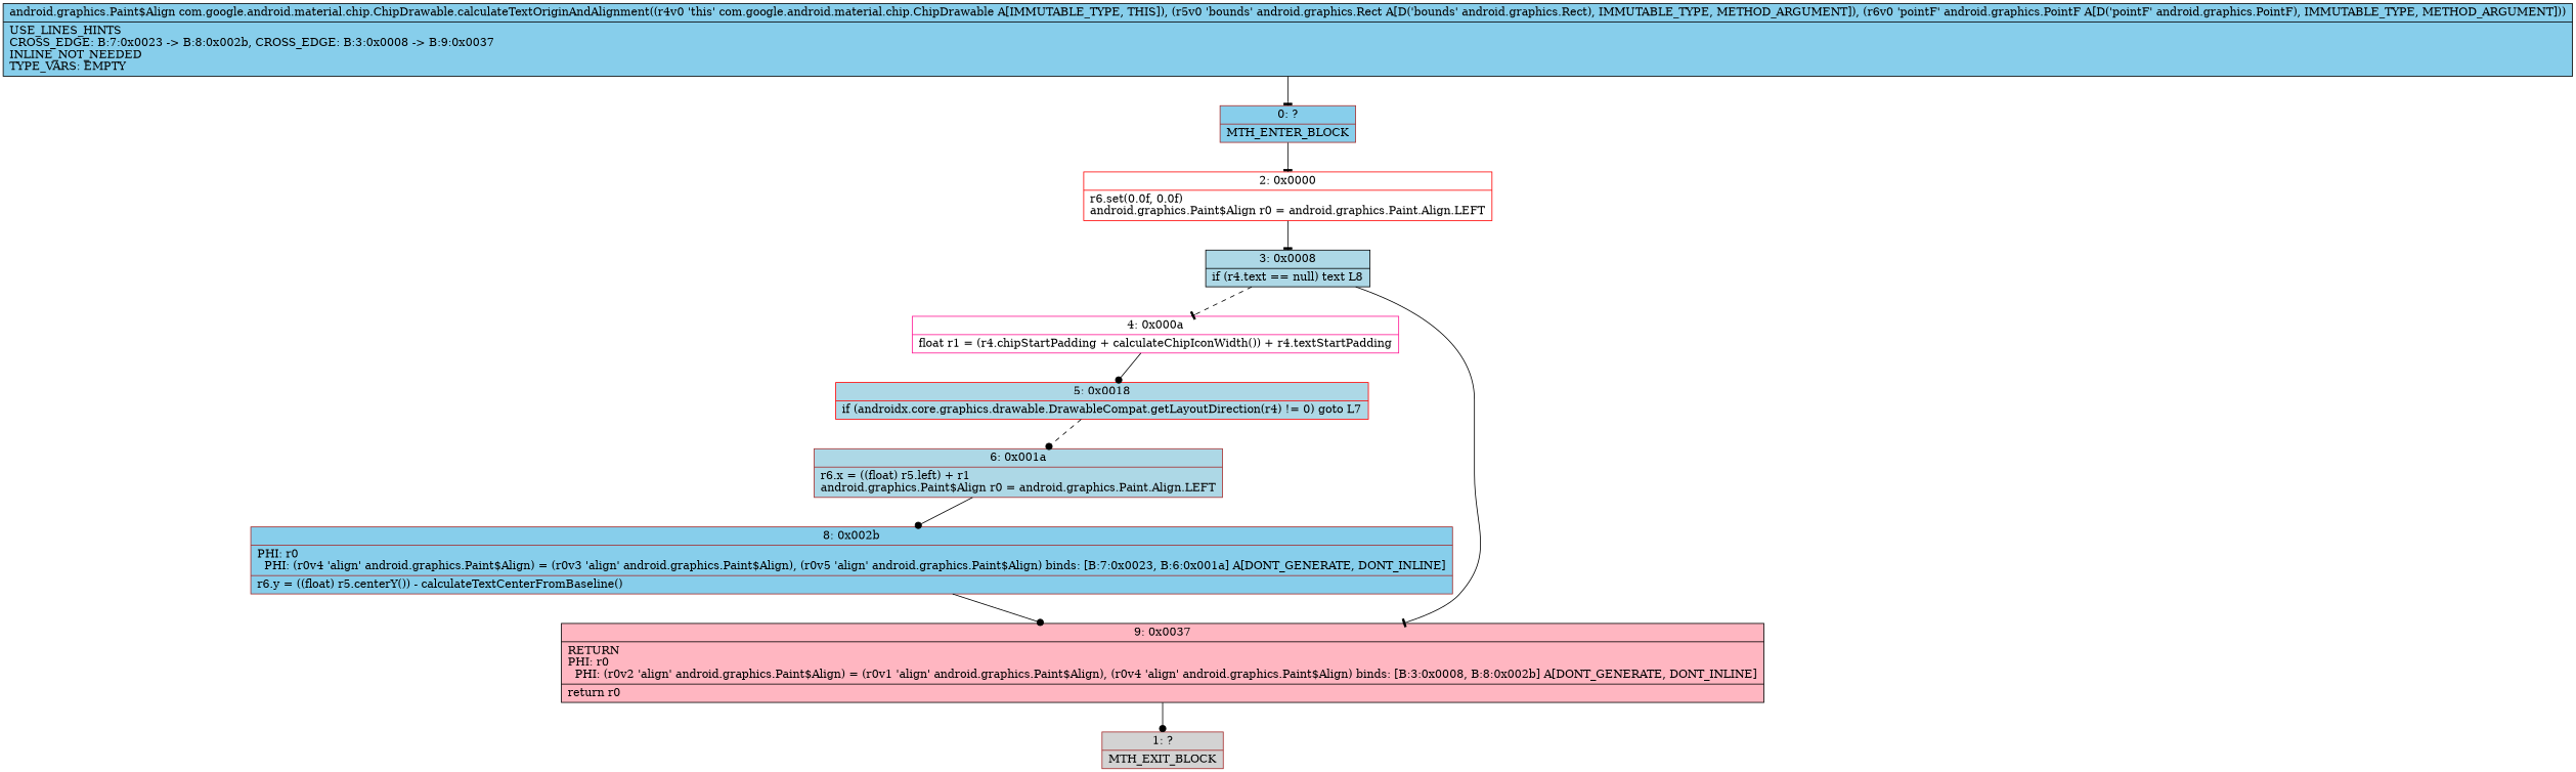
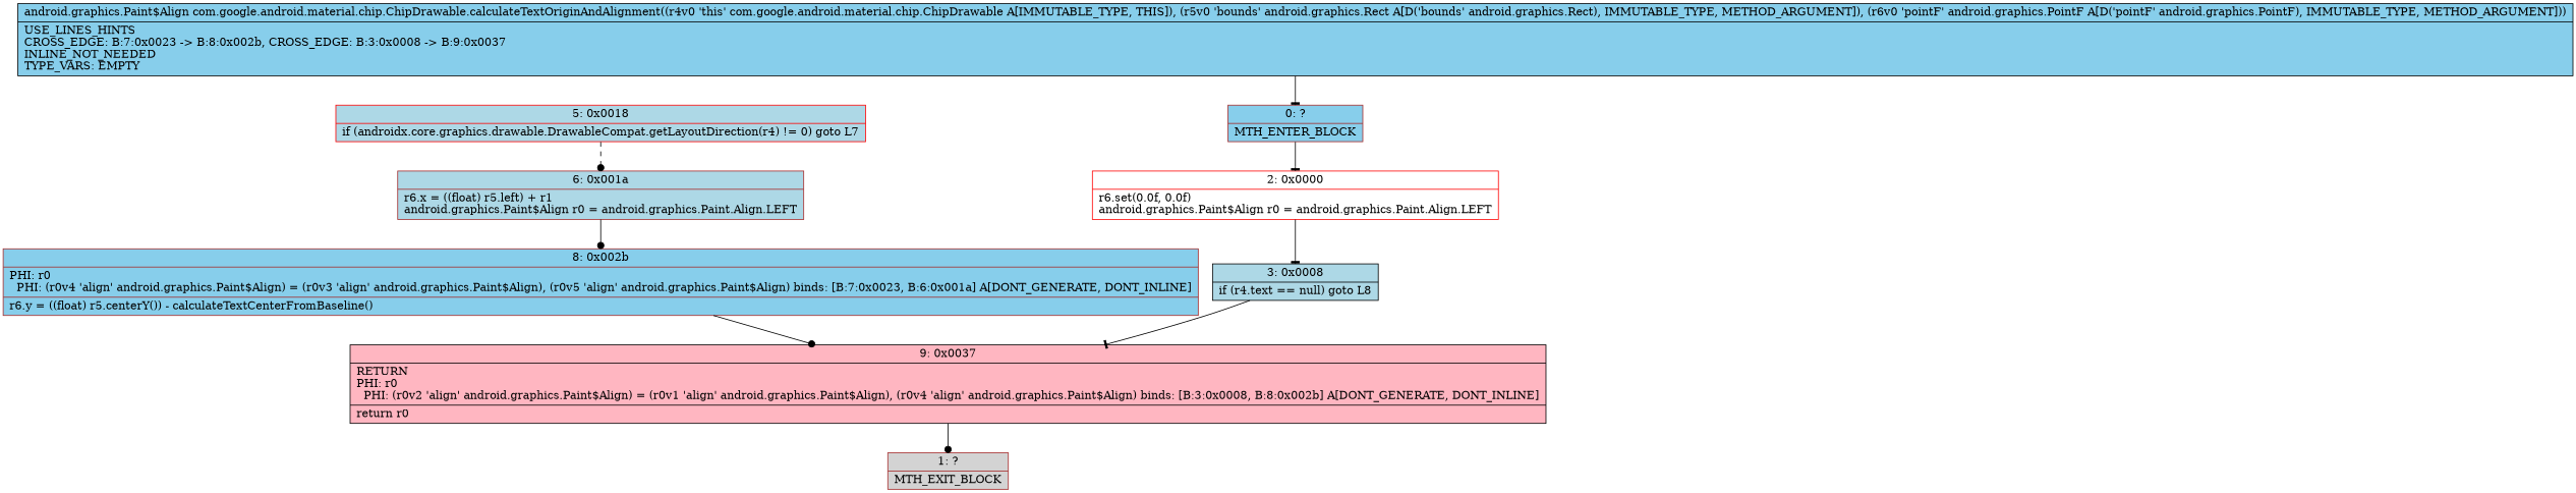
  digraph {
    node [color=brown fillcolor=skyblue shape=record style=filled]
    edge [arrowhead=tee]
    n1 [label="{0\:\ ?|MTH_ENTER_BLOCK\l}"]
    n2 [color=red fillcolor=white label="{2\:\ 0x0000|r6.set(0.0f, 0.0f)\landroid.graphics.Paint$Align r0 = android.graphics.Paint.Align.LEFT\l}"]
-   n3 [color=black fillcolor=lightblue label="{3\:\ 0x0008|if (r4.text == null) text L8\l}"]
-   n4 [color=deeppink fillcolor=white label="{4\:\ 0x000a|float r1 = (r4.chipStartPadding + calculateChipIconWidth()) + r4.textStartPadding\l}"]
+   n3 [color=black fillcolor=lightblue label="{3\:\ 0x0008|if (r4.text == null) goto L8\l}"]
    n5 [color=black fillcolor=lightpink label="{9\:\ 0x0037|RETURN\lPHI: r0 \l  PHI: (r0v2 'align' android.graphics.Paint$Align) = (r0v1 'align' android.graphics.Paint$Align), (r0v4 'align' android.graphics.Paint$Align) binds: [B:3:0x0008, B:8:0x002b] A[DONT_GENERATE, DONT_INLINE]\l|return r0\l}"]
    n6 [color=red fillcolor=lightblue label="{5\:\ 0x0018|if (androidx.core.graphics.drawable.DrawableCompat.getLayoutDirection(r4) != 0) goto L7\l}"]
    n7 [fillcolor=lightgrey label="{1\:\ ?|MTH_EXIT_BLOCK\l}"]
    n8 [fillcolor=lightblue label="{6\:\ 0x001a|r6.x = ((float) r5.left) + r1\landroid.graphics.Paint$Align r0 = android.graphics.Paint.Align.LEFT\l}"]
    n9 [label="{8\:\ 0x002b|PHI: r0 \l  PHI: (r0v4 'align' android.graphics.Paint$Align) = (r0v3 'align' android.graphics.Paint$Align), (r0v5 'align' android.graphics.Paint$Align) binds: [B:7:0x0023, B:6:0x001a] A[DONT_GENERATE, DONT_INLINE]\l|r6.y = ((float) r5.centerY()) \- calculateTextCenterFromBaseline()\l}"]
    n10 [color=black label="{android.graphics.Paint$Align com.google.android.material.chip.ChipDrawable.calculateTextOriginAndAlignment((r4v0 'this' com.google.android.material.chip.ChipDrawable A[IMMUTABLE_TYPE, THIS]), (r5v0 'bounds' android.graphics.Rect A[D('bounds' android.graphics.Rect), IMMUTABLE_TYPE, METHOD_ARGUMENT]), (r6v0 'pointF' android.graphics.PointF A[D('pointF' android.graphics.PointF), IMMUTABLE_TYPE, METHOD_ARGUMENT]))  | USE_LINES_HINTS\lCROSS_EDGE: B:7:0x0023 \-\> B:8:0x002b, CROSS_EDGE: B:3:0x0008 \-\> B:9:0x0037\lINLINE_NOT_NEEDED\lTYPE_VARS: EMPTY\l}"]
    n1 -> n2
    n2 -> n3
-   n3 -> n4 [style=dashed]
    n3 -> n5
-   n4 -> n6 [arrowhead=dot]
    n5 -> n7 [arrowhead=dot]
    n6 -> n8 [arrowhead=dot style=dashed]
    n8 -> n9 [arrowhead=dot]
    n9 -> n5 [arrowhead=dot]
    n10 -> n1
  }
